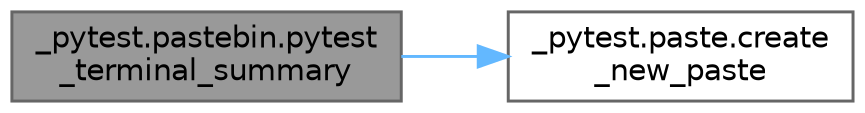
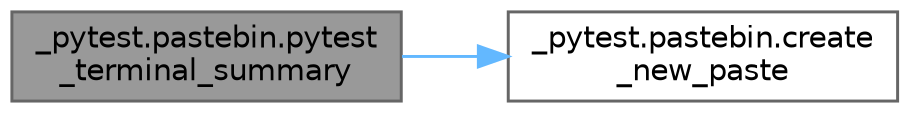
  digraph {
    rankdir=LR
    node [fontname=Helvetica fontsize=10 shape=box style=filled]
    n1 [color=gray40 fillcolor=grey60 fontcolor=black height=0.2 label="_pytest.pastebin.pytest\l_terminal_summary" width=0.4]
-   n2 [color=grey40 fillcolor=white height=0.2 label="_pytest.paste.create\l_new_paste" width=0.4]
+   n2 [color=grey40 fillcolor=white height=0.2 label="_pytest.pastebin.create\l_new_paste" width=0.4]
    n1 -> n2 [color=steelblue1 fontname=Helvetica fontsize=10 labelfontname=Helvetica labelfontsize=10 style=solid]
  }
